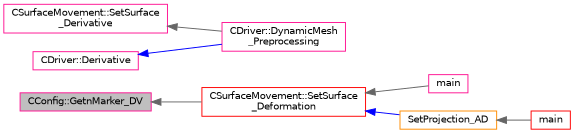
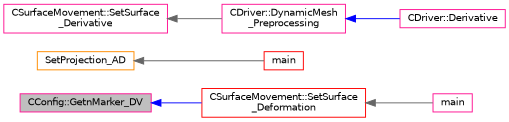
  digraph {
    rankdir=LR
    node [color=deeppink fillcolor=white fontname=Helvetica fontsize=10 shape=record style=filled]
    edge [color=gray40 dir=back fontname=Helvetica fontsize=10 labelfontname=Helvetica labelfontsize=10 style=solid]
    n1 [fillcolor=grey75 fontcolor=black height=0.2 label="CConfig::GetnMarker_DV" width=0.4]
    n2 [color=red height=0.2 label="CSurfaceMovement::SetSurface\l_Deformation" width=0.4]
    n3 [height=0.2 label=main width=0.4]
    n4 [color=darkorange height=0.2 label=SetProjection_AD width=0.4]
    n5 [height=0.2 label="CSurfaceMovement::SetSurface\l_Derivative" width=0.4]
    n6 [height=0.2 label="CDriver::DynamicMesh\l_Preprocessing" width=0.4]
    n7 [color=red height=0.2 label=main width=0.4]
    n8 [height=0.2 label="CDriver::Derivative" width=0.4]
-   n1 -> n2
+   n1 -> n2 [color=blue]
    n2 -> n3
-   n2 -> n4 [color=blue]
    n4 -> n7
    n5 -> n6
-   n8 -> n6 [color=blue]
+   n6 -> n8 [color=blue]
  }
